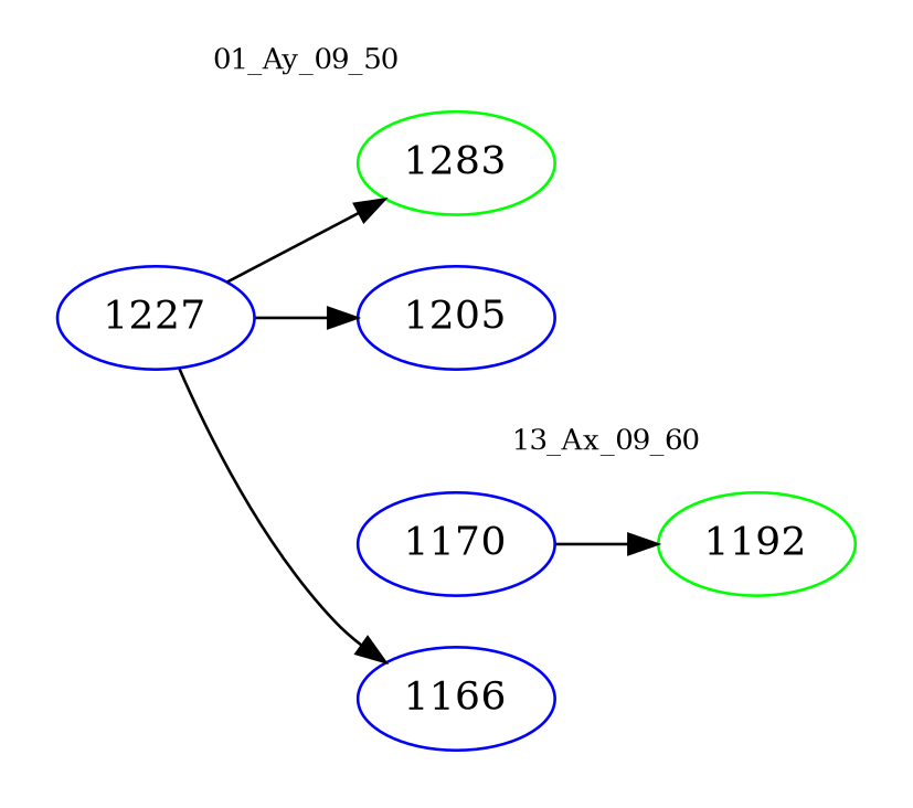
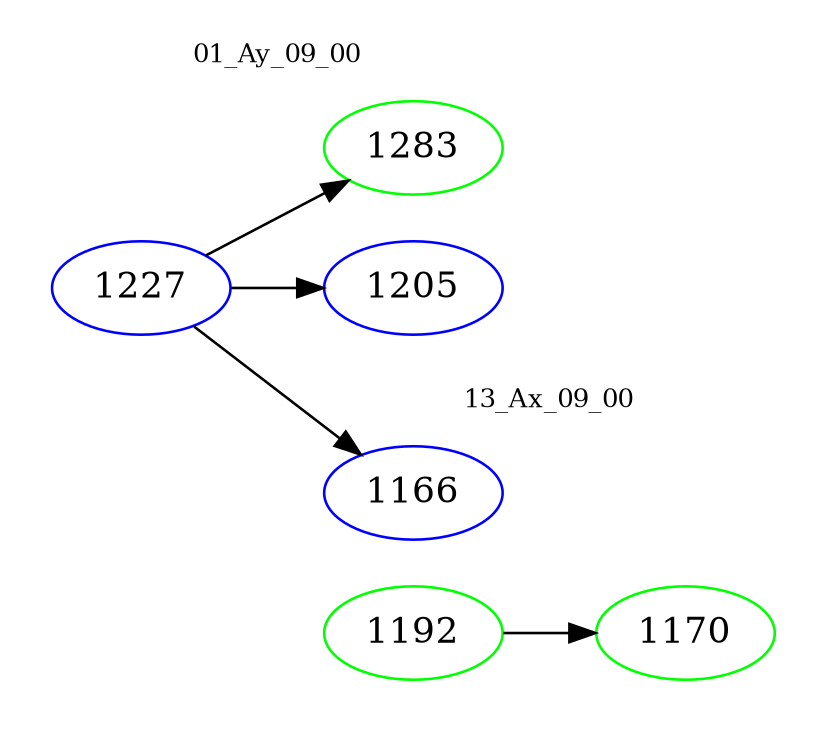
  digraph {
    rankdir=LR
    node [color=blue]
    edge [color=black]
    n1 [label=1227]
    n2 [label=1205]
    n3 [color=green label=1283]
-   n4 [label=1170]
+   n4 [color=green label=1170]
    n5 [label=1166]
    n6 [color=green label=1192]
    subgraph cluster_1 {
      color=white
      fontsize=10
-     label="01_Ay_09_50"
+     label="01_Ay_09_00"
      n1
      n2
      n3
    }
    subgraph cluster_2 {
      color=white
      fontsize=10
-     label="13_Ax_09_60"
+     label="13_Ax_09_00"
      n4
      n5
      n6
    }
    n1 -> n2
    n1 -> n3
    n1 -> n5
-   n4 -> n6
+   n6 -> n4
  }
